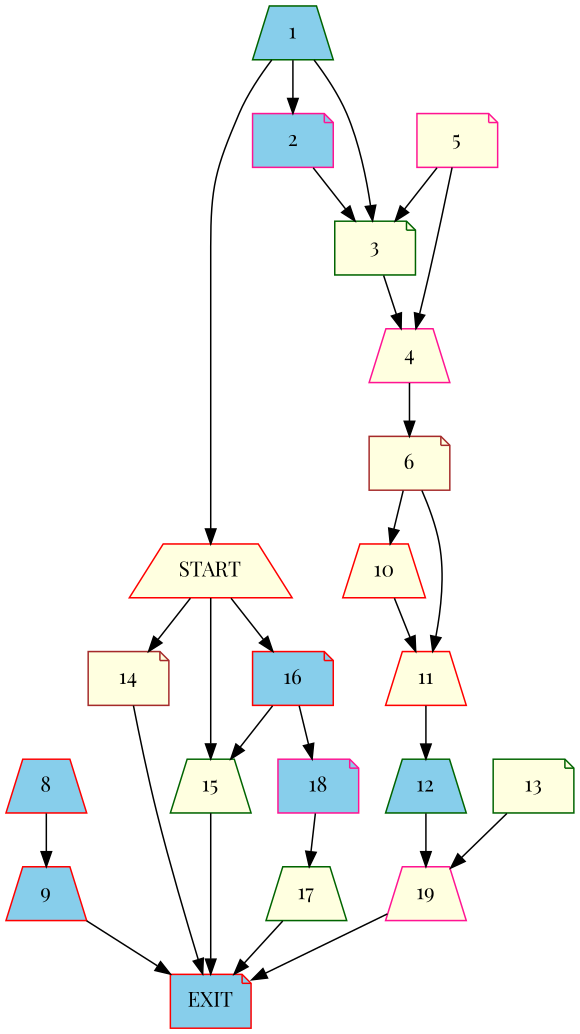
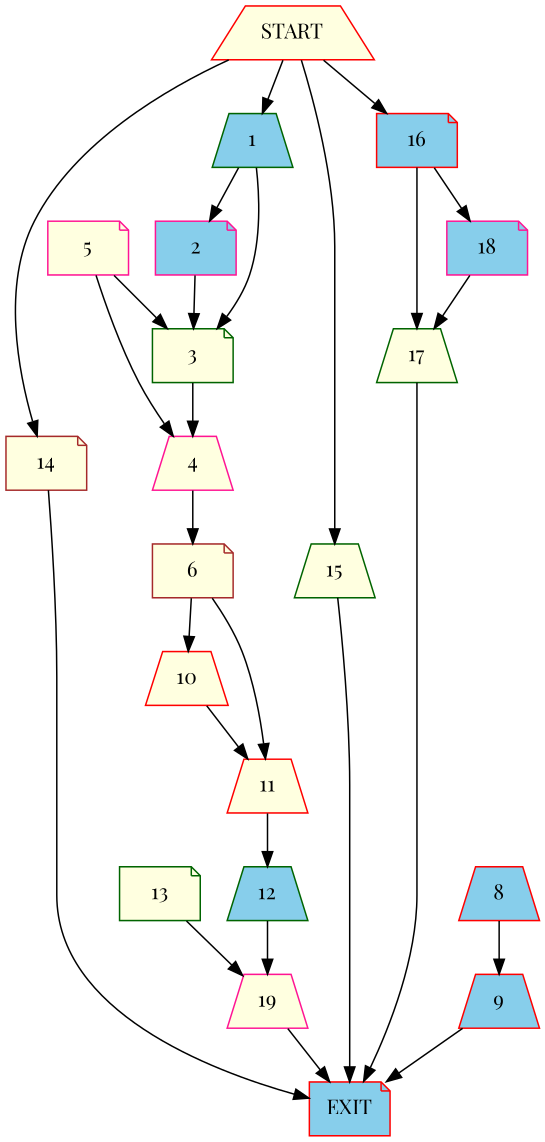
  digraph {
    fontname="Playfair Display"
    node [color=red fillcolor=lightyellow fontname="Playfair Display" shape=trapezium style=filled]
    edge [fontname="Playfair Display"]
    n1 [label=START]
    1 [color=darkgreen fillcolor=skyblue]
    14 [color=brown shape=note]
    15 [color=darkgreen]
    16 [fillcolor=skyblue shape=note]
    2 [color=deeppink fillcolor=skyblue shape=note]
    3 [color=darkgreen shape=note]
    n8 [fillcolor=skyblue label=EXIT shape=note]
    17 [color=darkgreen]
    18 [color=deeppink fillcolor=skyblue shape=note]
    4 [color=deeppink]
    6 [color=brown shape=note]
    5 [color=deeppink shape=note]
    10
    11
    12 [color=darkgreen fillcolor=skyblue]
    8 [fillcolor=skyblue]
    9 [fillcolor=skyblue]
    19 [color=deeppink]
    13 [color=darkgreen shape=note]
-   1 -> n1
+   n1 -> 1
    n1 -> 14
    n1 -> 15
    n1 -> 16
    1 -> 2
    1 -> 3
    14 -> n8
    15 -> n8
-   16 -> 15
+   16 -> 17
    16 -> 18
    2 -> 3
    3 -> 4
    17 -> n8
    18 -> 17
    4 -> 6
    6 -> 10
    6 -> 11
    5 -> 3
    5 -> 4
    10 -> 11
    11 -> 12
    12 -> 19
    8 -> 9
    9 -> n8
    19 -> n8
    13 -> 19
  }
